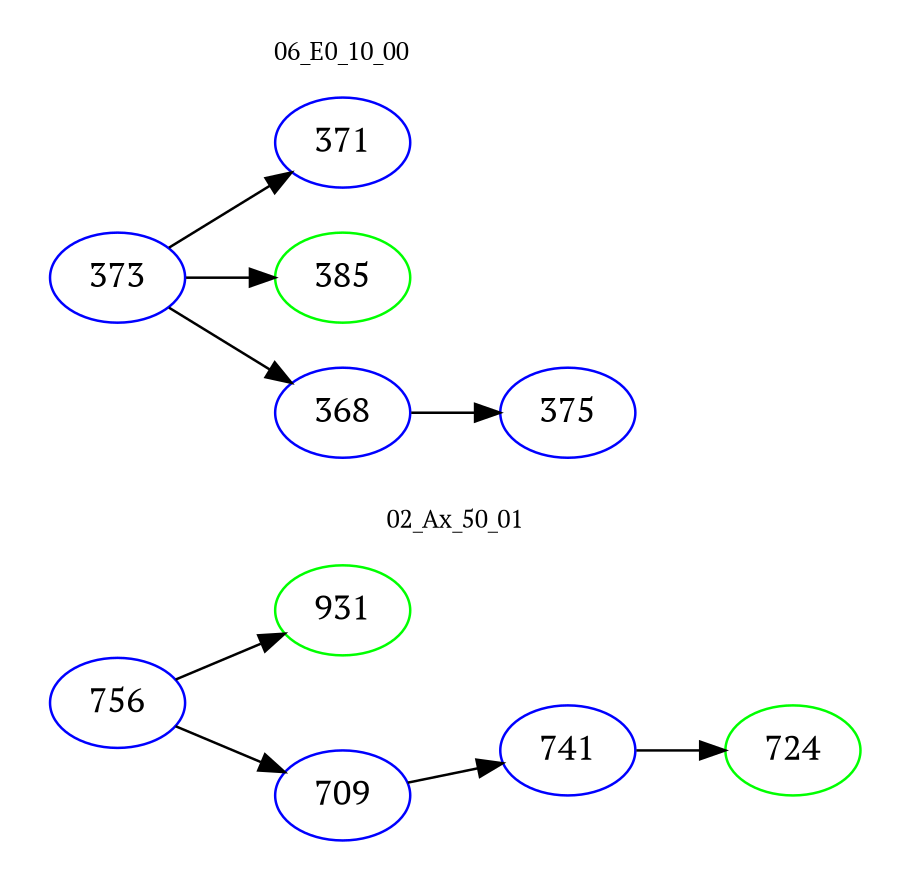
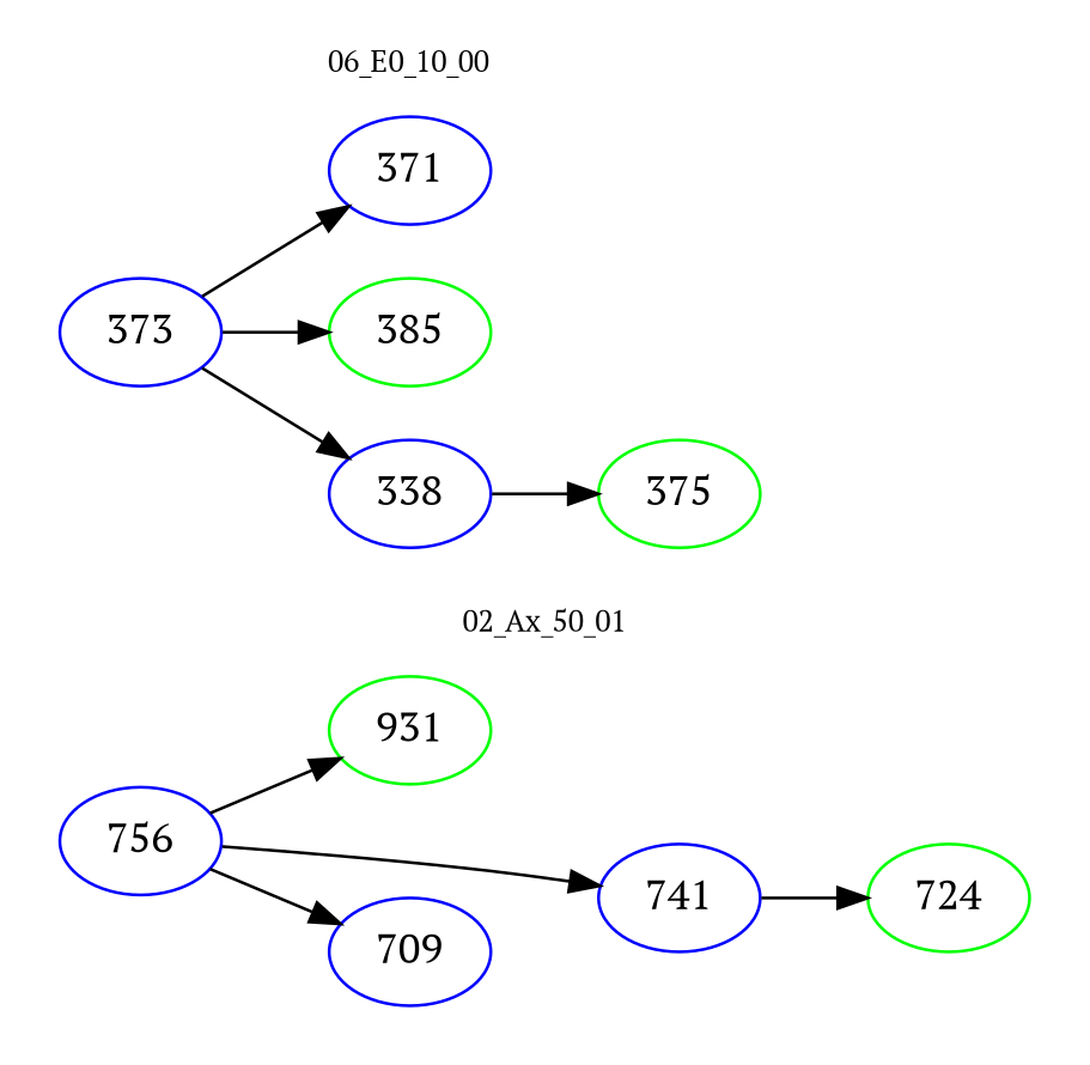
  digraph {
    fontname="PT Serif"
    rankdir=LR
    node [color=blue fontname="PT Serif"]
    edge [color=black fontname="PT Serif"]
    n1 [label=756]
    n2 [label=709]
    n3 [label=741]
    n4 [color=green label=931]
    n5 [color=green label=724]
    n6 [label=373]
-   n7 [label=368]
+   n7 [label=338]
    n8 [color=green label=385]
    n9 [label=371]
-   n10 [label=375]
+   n10 [color=green label=375]
    subgraph cluster_1 {
      color=white
      fontsize=10
      label="02_Ax_50_01"
      n1
      n2
      n3
      n4
      n5
    }
    subgraph cluster_2 {
      color=white
      fontsize=10
      label="06_E0_10_00"
      n6
      n7
      n8
      n9
      n10
    }
    n1 -> n2
-   n2 -> n3
+   n1 -> n3
    n1 -> n4
    n3 -> n5
    n6 -> n7
    n6 -> n8
    n6 -> n9
    n7 -> n10
  }
